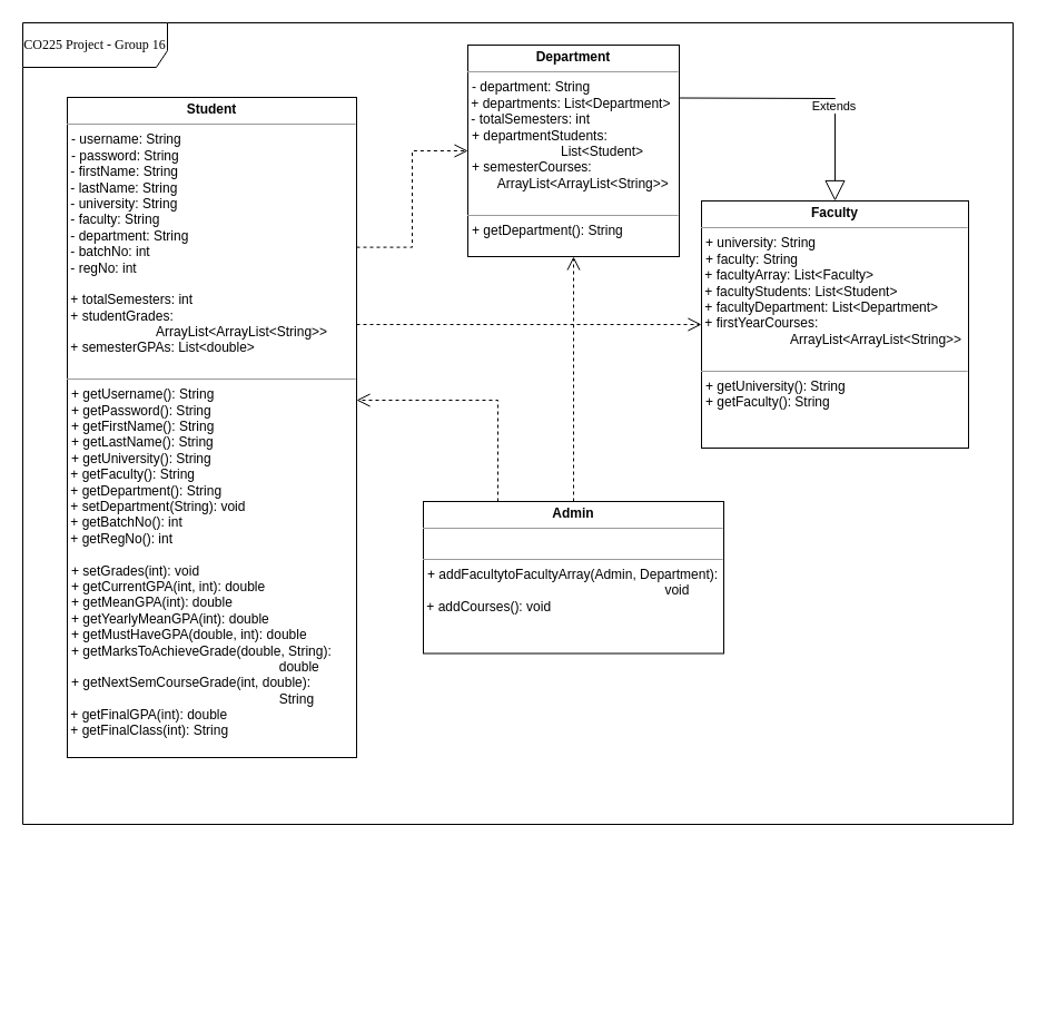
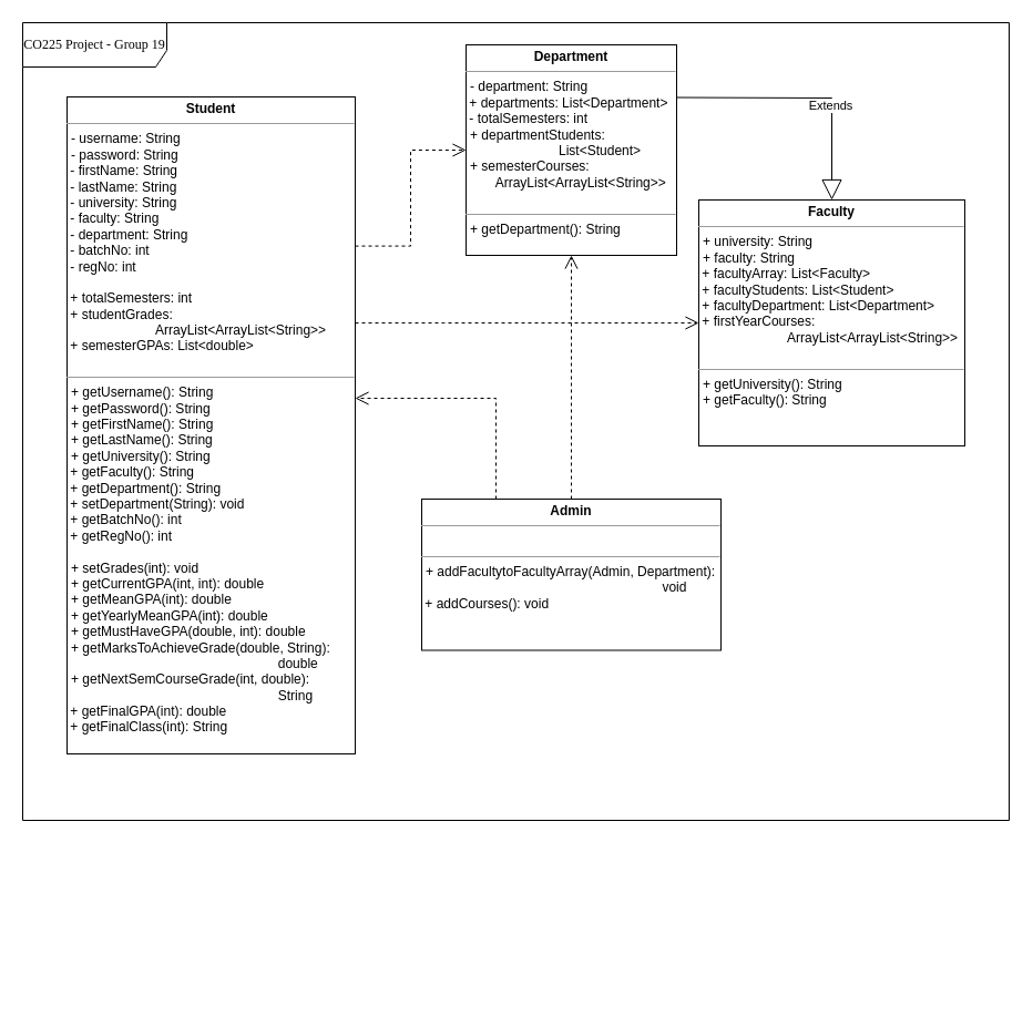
  <mxCell id="0" />
  <mxCell id="1" parent="0" />
- <mxCell id="2" value="&lt;font style=&quot;font-size: 12px&quot;&gt;CO225 Project - Group 16&lt;/font&gt;" style="shape=umlFrame;whiteSpace=wrap;html=1;rounded=0;shadow=0;comic=0;labelBackgroundColor=none;strokeWidth=1;fontFamily=Verdana;fontSize=10;align=center;width=130;height=40;" parent="1" vertex="1"><mxGeometry x="20" y="20" width="890" height="720" as="geometry" /></mxCell>
+ <mxCell id="2" value="&lt;font style=&quot;font-size: 12px&quot;&gt;CO225 Project - Group 19&lt;/font&gt;" style="shape=umlFrame;whiteSpace=wrap;html=1;rounded=0;shadow=0;comic=0;labelBackgroundColor=none;strokeWidth=1;fontFamily=Verdana;fontSize=10;align=center;width=130;height=40;" parent="1" vertex="1"><mxGeometry x="20" y="20" width="890" height="720" as="geometry" /></mxCell>
  <mxCell id="3" style="edgeStyle=orthogonalEdgeStyle;rounded=0;html=1;dashed=1;labelBackgroundColor=none;startFill=0;endArrow=open;endFill=0;endSize=10;fontFamily=Verdana;fontSize=10;entryX=0.5;entryY=0;entryDx=0;entryDy=0;" parent="1" edge="1"><mxGeometry relative="1" as="geometry"><Array as="points"><mxPoint x="510" y="721" /></Array><mxPoint x="650" y="721" as="sourcePoint" /></mxGeometry></mxCell>
  <mxCell id="4" style="edgeStyle=orthogonalEdgeStyle;rounded=0;html=1;dashed=1;labelBackgroundColor=none;startFill=0;endArrow=open;endFill=0;endSize=10;fontFamily=Verdana;fontSize=10;" parent="1" edge="1"><mxGeometry relative="1" as="geometry"><Array as="points" /><mxPoint x="730" y="603" as="sourcePoint" /></mxGeometry></mxCell>
  <mxCell id="5" style="edgeStyle=orthogonalEdgeStyle;rounded=0;html=1;dashed=1;labelBackgroundColor=none;startFill=0;endArrow=open;endFill=0;endSize=10;fontFamily=Verdana;fontSize=10;exitX=1.009;exitY=0.361;exitDx=0;exitDy=0;exitPerimeter=0;" parent="1" edge="1"><mxGeometry relative="1" as="geometry"><Array as="points"><mxPoint x="630" y="874" /><mxPoint x="630" y="905" /></Array><mxPoint x="670" y="905" as="targetPoint" /></mxGeometry></mxCell>
  <mxCell id="6" style="edgeStyle=orthogonalEdgeStyle;rounded=0;html=1;dashed=1;labelBackgroundColor=none;startFill=0;endArrow=open;endFill=0;endSize=10;fontFamily=Verdana;fontSize=10;exitX=0.5;exitY=0;exitDx=0;exitDy=0;entryX=0.5;entryY=1;entryDx=0;entryDy=0;" parent="1" source="11" target="9" edge="1"><mxGeometry relative="1" as="geometry"><Array as="points"><mxPoint x="515" y="380" /><mxPoint x="515" y="380" /></Array><mxPoint x="490" y="520" as="targetPoint" /></mxGeometry></mxCell>
  <mxCell id="7" value="&lt;p style=&quot;margin: 0px ; margin-top: 4px ; text-align: center&quot;&gt;&lt;b&gt;Faculty&lt;/b&gt;&lt;/p&gt;&lt;hr size=&quot;1&quot;&gt;&lt;p style=&quot;margin: 0px ; margin-left: 4px&quot;&gt;+ university: String&lt;br&gt;+ faculty: String&lt;/p&gt;&amp;nbsp;+ facultyArray:&amp;nbsp;List&amp;lt;Faculty&amp;gt;&lt;br&gt;&amp;nbsp;+ facultyStudents:&amp;nbsp;List&amp;lt;Student&amp;gt;&lt;br&gt;&amp;nbsp;+ facultyDepartment:&amp;nbsp;List&amp;lt;Department&amp;gt;&lt;br&gt;&amp;nbsp;+ firstYearCourses:&lt;br&gt;&lt;span style=&quot;white-space: pre&quot;&gt;&#09;&lt;/span&gt;&lt;span style=&quot;white-space: pre&quot;&gt;&#09;&lt;/span&gt;&lt;span style=&quot;white-space: pre&quot;&gt;&#09;&lt;/span&gt;ArrayList&amp;lt;ArrayList&amp;lt;String&amp;gt;&amp;gt;&lt;br&gt;&lt;br&gt;&lt;hr size=&quot;1&quot;&gt;&lt;p style=&quot;margin: 0px ; margin-left: 4px&quot;&gt;+ getUniversity(): String&lt;br&gt;+ getFaculty(): String&lt;/p&gt;" style="verticalAlign=top;align=left;overflow=fill;fontSize=12;fontFamily=Helvetica;html=1;rounded=0;shadow=0;comic=0;labelBackgroundColor=none;strokeWidth=1" parent="1" vertex="1"><mxGeometry x="630" y="180" width="240" height="222" as="geometry" /></mxCell>
  <mxCell id="8" style="edgeStyle=orthogonalEdgeStyle;rounded=0;html=1;dashed=1;labelBackgroundColor=none;startFill=0;endArrow=open;endFill=0;endSize=10;fontFamily=Verdana;fontSize=10;exitX=1;exitY=0.227;exitDx=0;exitDy=0;exitPerimeter=0;entryX=0;entryY=0.5;entryDx=0;entryDy=0;" parent="1" source="10" target="9" edge="1"><mxGeometry relative="1" as="geometry"><Array as="points" /><mxPoint x="685" y="300" as="targetPoint" /></mxGeometry></mxCell>
  <mxCell id="9" value="&lt;p style=&quot;margin: 0px ; margin-top: 4px ; text-align: center&quot;&gt;&lt;b&gt;Department&lt;/b&gt;&lt;/p&gt;&lt;hr size=&quot;1&quot;&gt;&lt;p style=&quot;margin: 0px ; margin-left: 4px&quot;&gt;- department: String&lt;/p&gt;&amp;nbsp;+ departments: List&amp;lt;Department&amp;gt;&lt;br&gt;&amp;nbsp;- totalSemesters: int&lt;p style=&quot;margin: 0px ; margin-left: 4px&quot;&gt;+ departmentStudents:&amp;nbsp;&lt;/p&gt;&lt;p style=&quot;margin: 0px ; margin-left: 4px&quot;&gt;&lt;span&gt;&#09;&lt;/span&gt;&lt;span&gt;&#09;&lt;/span&gt;&lt;span style=&quot;white-space: pre&quot;&gt;&#09;&lt;/span&gt;&lt;span style=&quot;white-space: pre&quot;&gt;&#09;&lt;/span&gt;&lt;span style=&quot;white-space: pre&quot;&gt;&#09;&lt;/span&gt;List&amp;lt;Student&amp;gt;&lt;br&gt;+ semesterCourses:&amp;nbsp;&lt;/p&gt;&lt;p style=&quot;margin: 0px ; margin-left: 4px&quot;&gt;&lt;/p&gt;&lt;span style=&quot;white-space: pre&quot;&gt;&#09;&lt;/span&gt;ArrayList&amp;lt;ArrayList&amp;lt;String&amp;gt;&amp;gt;&lt;p style=&quot;margin: 0px ; margin-left: 4px&quot;&gt;&lt;br&gt;&lt;/p&gt;&lt;hr size=&quot;1&quot;&gt;&lt;p style=&quot;margin: 0px ; margin-left: 4px&quot;&gt;+ getDepartment(): String&lt;/p&gt;&lt;p style=&quot;margin: 0px ; margin-left: 4px&quot;&gt;&lt;br&gt;&lt;/p&gt;" style="verticalAlign=top;align=left;overflow=fill;fontSize=12;fontFamily=Helvetica;html=1;rounded=0;shadow=0;comic=0;labelBackgroundColor=none;strokeWidth=1" parent="1" vertex="1"><mxGeometry x="420" y="40" width="190" height="190" as="geometry" /></mxCell>
  <mxCell id="10" value="&lt;p style=&quot;margin: 0px ; margin-top: 4px ; text-align: center&quot;&gt;&lt;b&gt;Student&lt;/b&gt;&lt;/p&gt;&lt;hr size=&quot;1&quot;&gt;&lt;p style=&quot;margin: 0px ; margin-left: 4px&quot;&gt;- username: String&lt;br&gt;- password: String&amp;nbsp;&lt;/p&gt;&amp;nbsp;- firstName: String&lt;br&gt;&amp;nbsp;- lastName: String&lt;br&gt;&amp;nbsp;- university: String&lt;br&gt;&amp;nbsp;- faculty: String&lt;br&gt;&amp;nbsp;- department: String&lt;br&gt;&amp;nbsp;- batchNo: int&lt;br&gt;&amp;nbsp;- regNo: int&lt;br&gt;&lt;br&gt;&amp;nbsp;+ totalSemesters: int&lt;br&gt;&amp;nbsp;+ studentGrades: &lt;br&gt;&lt;span&gt;&#09;&lt;/span&gt;&lt;span&gt;&#09;&lt;/span&gt;&lt;span&gt;&#09;&lt;/span&gt;&lt;span style=&quot;white-space: pre&quot;&gt;&#09;&lt;/span&gt;&lt;span style=&quot;white-space: pre&quot;&gt;&#09;&lt;/span&gt;&lt;span style=&quot;white-space: pre&quot;&gt;&#09;&lt;/span&gt;ArrayList&amp;lt;ArrayList&amp;lt;String&amp;gt;&amp;gt; &lt;br&gt;&amp;nbsp;+ semesterGPAs: List&amp;lt;double&amp;gt;&lt;br&gt;&lt;br&gt;&lt;hr size=&quot;1&quot;&gt;&lt;p style=&quot;margin: 0px ; margin-left: 4px&quot;&gt;+ getUsername(): String&lt;/p&gt;&lt;p style=&quot;margin: 0px ; margin-left: 4px&quot;&gt;+ getPassword(): String&lt;br&gt;&lt;/p&gt;&lt;p style=&quot;margin: 0px ; margin-left: 4px&quot;&gt;+ getFirstName(): String&lt;br&gt;&lt;/p&gt;&lt;p style=&quot;margin: 0px ; margin-left: 4px&quot;&gt;+ getLastName(): String&lt;br&gt;&lt;/p&gt;&lt;p style=&quot;margin: 0px ; margin-left: 4px&quot;&gt;+ getUniversity(): String&lt;br&gt;&lt;/p&gt;&amp;nbsp;+ getFaculty(): String&lt;br&gt;&amp;nbsp;+ getDepartment(): String&lt;br&gt;&amp;nbsp;+ setDepartment(String): void&lt;br&gt;&amp;nbsp;+ getBatchNo(): int&lt;br&gt;&amp;nbsp;+ getRegNo(): int&lt;br&gt;&lt;br&gt;&lt;p style=&quot;margin: 0px ; margin-left: 4px&quot;&gt;+ setGrades(int): void&lt;/p&gt;&lt;p style=&quot;margin: 0px ; margin-left: 4px&quot;&gt;+ getCurrentGPA(int, int): double&lt;br&gt;&lt;/p&gt;&lt;p style=&quot;margin: 0px ; margin-left: 4px&quot;&gt;+ getMeanGPA(int): double&lt;/p&gt;&lt;p style=&quot;margin: 0px ; margin-left: 4px&quot;&gt;+ getYearlyMeanGPA(int): double&lt;br&gt;+ getMustHaveGPA(double, int): double&lt;/p&gt;&lt;p style=&quot;margin: 0px ; margin-left: 4px&quot;&gt;+ getMarksToAchieveGrade(double, String):&amp;nbsp;&lt;/p&gt;&lt;p style=&quot;margin: 0px ; margin-left: 4px&quot;&gt;&lt;span&gt;&#09;&lt;/span&gt;&lt;span&gt;&#09;&lt;/span&gt;&lt;span&gt;&#09;&lt;span&gt;&#09;&lt;/span&gt;&lt;span&gt;&#09;&lt;/span&gt;&lt;span&gt;&#09;&lt;/span&gt;&lt;span&gt;&#09;&lt;/span&gt;&lt;/span&gt;&lt;span&gt;&#09;&lt;/span&gt;&lt;span&gt;&#09;&lt;/span&gt;&lt;span&gt;&#09;&lt;/span&gt;&lt;span&gt;&#09;&lt;/span&gt;&lt;span&gt;&#09;&lt;/span&gt;&lt;span&gt;&#09;&lt;/span&gt;&lt;span&gt;&#09;&lt;/span&gt;&lt;span&gt;&#09;&lt;/span&gt;&lt;span style=&quot;white-space: pre&quot;&gt;&#09;&lt;/span&gt;&lt;span style=&quot;white-space: pre&quot;&gt;&#09;&lt;/span&gt;&lt;span style=&quot;white-space: pre&quot;&gt;&#09;&lt;/span&gt;&lt;span style=&quot;white-space: pre&quot;&gt;&#09;&lt;/span&gt;&lt;span style=&quot;white-space: pre&quot;&gt;&#09;&lt;/span&gt;&lt;span style=&quot;white-space: pre&quot;&gt;&#09;&lt;/span&gt;&lt;span style=&quot;white-space: pre&quot;&gt;&#09;&lt;/span&gt;double&lt;br&gt;&lt;/p&gt;&lt;p style=&quot;margin: 0px ; margin-left: 4px&quot;&gt;+ getNextSemCourseGrade(int, double):&amp;nbsp;&lt;/p&gt;&lt;p style=&quot;margin: 0px ; margin-left: 4px&quot;&gt;&lt;span&gt;&#09;&lt;/span&gt;&lt;span&gt;&#09;&lt;/span&gt;&lt;span&gt;&#09;&lt;span&gt;&#09;&lt;/span&gt;&lt;span&gt;&#09;&lt;/span&gt;&lt;span&gt;&#09;&lt;/span&gt;&lt;span&gt;&#09;&lt;/span&gt;&lt;/span&gt;&lt;span&gt;&#09;&lt;/span&gt;&lt;span&gt;&#09;&lt;/span&gt;&lt;span&gt;&#09;&lt;/span&gt;&lt;span&gt;&#09;&lt;/span&gt;&lt;span&gt;&#09;&lt;/span&gt;&lt;span&gt;&#09;&lt;/span&gt;&lt;span&gt;&#09;&lt;/span&gt;&lt;span&gt;&#09;&lt;/span&gt;&lt;span style=&quot;white-space: pre&quot;&gt;&#09;&lt;/span&gt;&lt;span style=&quot;white-space: pre&quot;&gt;&#09;&lt;/span&gt;&lt;span style=&quot;white-space: pre&quot;&gt;&#09;&lt;/span&gt;&lt;span style=&quot;white-space: pre&quot;&gt;&#09;&lt;/span&gt;&lt;span style=&quot;white-space: pre&quot;&gt;&#09;&lt;/span&gt;&lt;span style=&quot;white-space: pre&quot;&gt;&#09;&lt;/span&gt;&lt;span style=&quot;white-space: pre&quot;&gt;&#09;&lt;/span&gt;String&lt;br&gt;&lt;/p&gt;&amp;nbsp;+ getFinalGPA(int): double&lt;br&gt;&amp;nbsp;+ getFinalClass(int): String" style="verticalAlign=top;align=left;overflow=fill;fontSize=12;fontFamily=Helvetica;html=1;rounded=0;shadow=0;comic=0;labelBackgroundColor=none;strokeWidth=1" parent="1" vertex="1"><mxGeometry x="60" y="87" width="260" height="593" as="geometry" /></mxCell>
  <mxCell id="11" value="&lt;p style=&quot;margin: 0px ; margin-top: 4px ; text-align: center&quot;&gt;&lt;b&gt;Admin&lt;/b&gt;&lt;/p&gt;&lt;hr size=&quot;1&quot;&gt;&lt;p style=&quot;margin: 0px ; margin-left: 4px&quot;&gt;&lt;br&gt;&lt;/p&gt;&lt;hr size=&quot;1&quot;&gt;&lt;p style=&quot;margin: 0px ; margin-left: 4px&quot;&gt;+ addFacultytoFacultyArray(Admin, Department):&amp;nbsp;&lt;/p&gt;&lt;p style=&quot;margin: 0px ; margin-left: 4px&quot;&gt;&lt;span style=&quot;white-space: pre&quot;&gt;&#09;&lt;/span&gt;&lt;span style=&quot;white-space: pre&quot;&gt;&#09;&lt;/span&gt;&lt;span style=&quot;white-space: pre&quot;&gt;&#09;&lt;/span&gt;&lt;span style=&quot;white-space: pre&quot;&gt;&#09;&lt;/span&gt;&lt;span style=&quot;white-space: pre&quot;&gt;&#09;&lt;/span&gt;&lt;span style=&quot;white-space: pre&quot;&gt;&#09;&lt;/span&gt;&lt;span style=&quot;white-space: pre&quot;&gt;&#09;&lt;span style=&quot;white-space: pre&quot;&gt;&#09;&lt;/span&gt;&lt;/span&gt;void&lt;/p&gt;&amp;nbsp;+ addCourses(): void" style="verticalAlign=top;align=left;overflow=fill;fontSize=12;fontFamily=Helvetica;html=1;rounded=0;shadow=0;comic=0;labelBackgroundColor=none;strokeWidth=1" parent="1" vertex="1"><mxGeometry x="380" y="450" width="270" height="136.5" as="geometry" /></mxCell>
  <mxCell id="12" value="Extends" style="endArrow=block;endSize=16;endFill=0;html=1;rounded=0;exitX=1;exitY=0.25;exitDx=0;exitDy=0;entryX=0.5;entryY=0;entryDx=0;entryDy=0;" parent="1" source="9" target="7" edge="1"><mxGeometry x="0.263" width="160" relative="1" as="geometry"><mxPoint x="620" y="100" as="sourcePoint" /><mxPoint x="780" y="100" as="targetPoint" /><Array as="points"><mxPoint x="750" y="88" /></Array><mxPoint x="-1" as="offset" /></mxGeometry></mxCell>
  <mxCell id="13" style="edgeStyle=orthogonalEdgeStyle;rounded=0;html=1;dashed=1;labelBackgroundColor=none;startFill=0;endArrow=open;endFill=0;endSize=10;fontFamily=Verdana;fontSize=10;" parent="1" source="11" target="10" edge="1"><mxGeometry relative="1" as="geometry"><Array as="points"><mxPoint x="447" y="359" /></Array><mxPoint x="430" y="145" as="targetPoint" /><mxPoint x="330" y="220.261" as="sourcePoint" /></mxGeometry></mxCell>
  <mxCell id="14" style="edgeStyle=orthogonalEdgeStyle;rounded=0;html=1;dashed=1;labelBackgroundColor=none;startFill=0;endArrow=open;endFill=0;endSize=10;fontFamily=Verdana;fontSize=10;" edge="1" parent="1" source="10" target="7"><mxGeometry relative="1" as="geometry"><Array as="points"><mxPoint x="400" y="291" /><mxPoint x="400" y="291" /></Array><mxPoint x="430" y="145" as="targetPoint" /><mxPoint x="330" y="231.611" as="sourcePoint" /></mxGeometry></mxCell>
